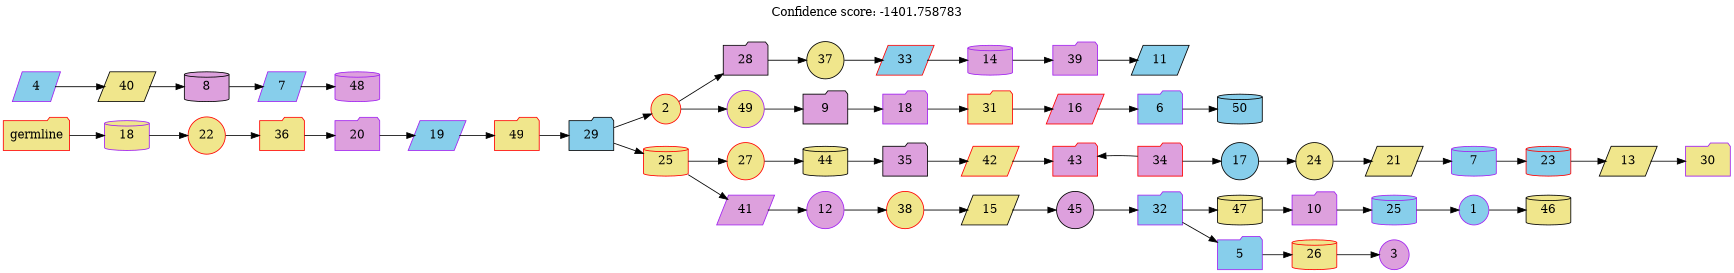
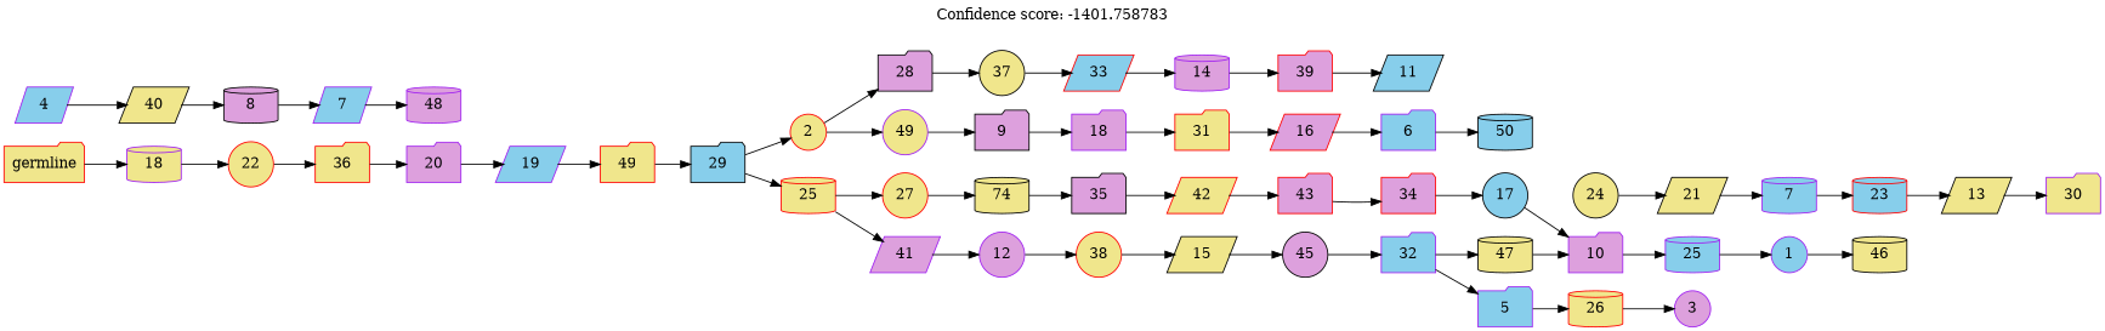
  digraph {
    label="Confidence score: -1401.758783"
    labelloc=t
    rankdir=LR
    node [color=purple fillcolor=khaki shape=folder style=filled]
-   n1 [fillcolor=plum label=39]
+   n1 [color=red fillcolor=plum label=39]
    n2 [color=black fillcolor=skyblue label=11 shape=parallelogram]
    n3 [fillcolor=plum label=14 shape=cylinder]
    n4 [color=red fillcolor=skyblue label=33 shape=parallelogram]
    n5 [color=black label=37 shape=circle]
    n6 [color=black fillcolor=plum label=28]
    n7 [fillcolor=skyblue label=6]
    n8 [color=black fillcolor=skyblue label=50 shape=cylinder]
    n9 [color=red fillcolor=plum label=16 shape=parallelogram]
    n10 [color=red label=31]
    n11 [fillcolor=plum label=18]
    n12 [color=black fillcolor=plum label=9]
    n13 [label=49 shape=circle]
    n14 [color=red label=2 shape=circle]
    n15 [color=black label=13 shape=parallelogram]
    n16 [label=30]
    n17 [color=red fillcolor=skyblue label=23 shape=cylinder]
    n18 [fillcolor=skyblue label=7 shape=cylinder]
    n19 [color=black label=21 shape=parallelogram]
    n20 [color=black label=24 shape=circle]
    n21 [color=black fillcolor=skyblue label=17 shape=circle]
    n22 [color=red fillcolor=plum label=34]
    n23 [color=red fillcolor=plum label=43]
    n24 [color=red label=42 shape=parallelogram]
    n25 [color=black fillcolor=plum label=35]
-   n26 [color=black label=44 shape=cylinder]
+   n26 [color=black label=74 shape=cylinder]
    n27 [color=red label=27 shape=circle]
    n28 [fillcolor=skyblue label=1 shape=circle]
    n29 [color=black label=46 shape=cylinder]
    n30 [fillcolor=skyblue label=25 shape=cylinder]
    n31 [fillcolor=plum label=10]
    n32 [color=black label=47 shape=cylinder]
    n33 [fillcolor=skyblue label=7 shape=parallelogram]
    n34 [fillcolor=plum label=48 shape=cylinder]
    n35 [color=black fillcolor=plum label=8 shape=cylinder]
    n36 [color=black label=40 shape=parallelogram]
    n37 [fillcolor=skyblue label=4 shape=parallelogram]
    n38 [fillcolor=plum label=3 shape=circle]
    n39 [color=red label=26 shape=cylinder]
    n40 [fillcolor=skyblue label=5]
    n41 [fillcolor=skyblue label=32]
    n42 [color=black fillcolor=plum label=45 shape=circle]
    n43 [color=black label=15 shape=parallelogram]
    n44 [color=red label=38 shape=circle]
    n45 [fillcolor=plum label=12 shape=circle]
    n46 [fillcolor=plum label=41 shape=parallelogram]
    n47 [color=red label=25 shape=cylinder]
    n48 [color=black fillcolor=skyblue label=29]
    n49 [color=red label=49]
    n50 [fillcolor=skyblue label=19 shape=parallelogram]
    n51 [fillcolor=plum label=20]
    n52 [color=red label=36]
    n53 [color=red label=22 shape=circle]
    n54 [label=18 shape=cylinder]
    n55 [color=red label=germline]
    n1 -> n2
    n3 -> n1
    n4 -> n3
    n5 -> n4
    n6 -> n5
    n7 -> n8
    n9 -> n7
    n10 -> n9
    n11 -> n10
    n12 -> n11
    n13 -> n12
    n14 -> n6
    n14 -> n13
    n15 -> n16
    n17 -> n15
    n18 -> n17
    n19 -> n18
    n20 -> n19
-   n21 -> n20
+   n21 -> n31
    n22 -> n21
-   n22 -> n23
+   n23 -> n22
    n24 -> n23
    n25 -> n24
    n26 -> n25
    n27 -> n26
    n28 -> n29
    n30 -> n28
    n31 -> n30
    n32 -> n31
    n33 -> n34
    n35 -> n33
    n36 -> n35
    n37 -> n36
    n39 -> n38
    n40 -> n39
    n41 -> n32
    n41 -> n40
    n42 -> n41
    n43 -> n42
    n44 -> n43
    n45 -> n44
    n46 -> n45
    n47 -> n27
    n47 -> n46
    n48 -> n14
    n48 -> n47
    n49 -> n48
    n50 -> n49
    n51 -> n50
    n52 -> n51
    n53 -> n52
    n54 -> n53
    n55 -> n54
  }
